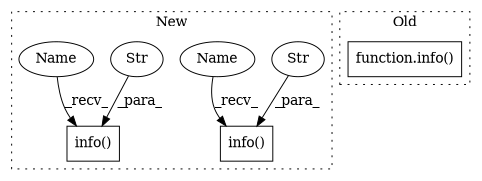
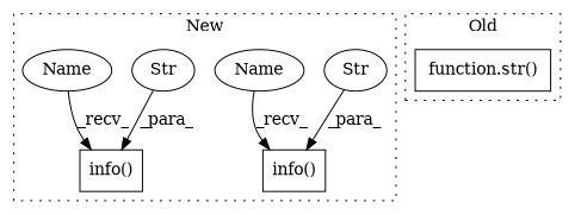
  digraph {
    node [a=75 l="12,1" shape=ellipse]
    n1 [label="info()" s="2299,2426" shape=box]
    n2 [a=66 l=48 label=Str s=2311]
    n3 [label="info()" s="1863,1933" shape=box]
    n4 [a=66 l=32 label=Str s=1875]
    n5 [a=87 l=6 label=Name s=1863]
    n6 [a=87 l=6 label=Name s=2299]
-   n7 [l="4,1" label="function.info()" s="2370,2381" shape=box]
+   n7 [l="4,1" label="function.str()" s="2370,2381" shape=box]
    subgraph cluster_1 {
      label=New
      style=dotted
      n1
      n2
      n3
      n4
      n5
      n6
    }
    subgraph cluster_2 {
      label=Old
      style=dotted
      n7
    }
    n2 -> n1 [label=_para_]
    n4 -> n3 [label=_para_]
    n5 -> n3 [label=_recv_]
    n6 -> n1 [label=_recv_]
  }
